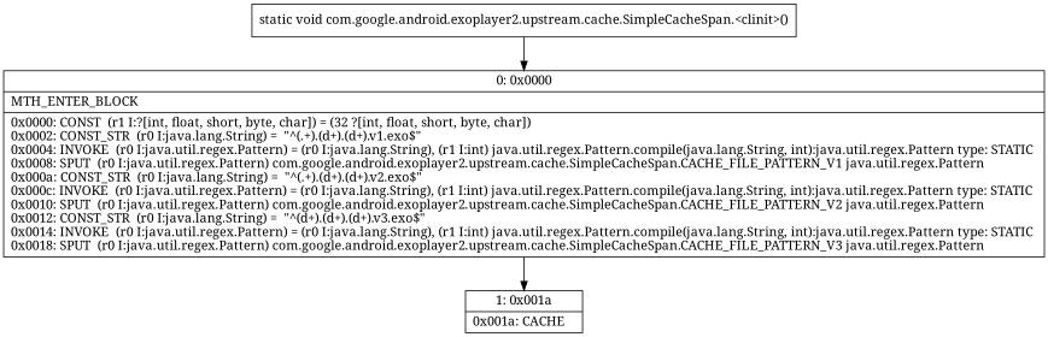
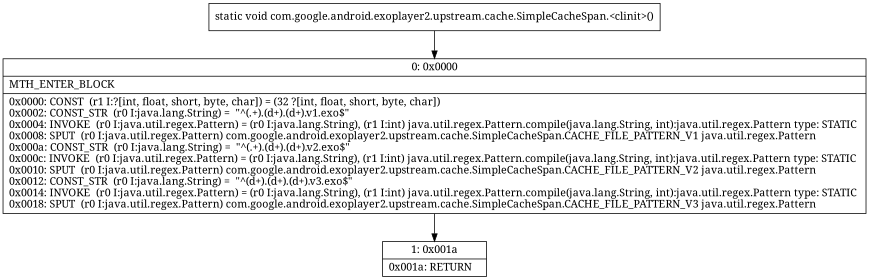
  digraph {
    fontname="Noto Serif"
    node [shape=record fontname="Noto Serif"]
    edge [fontname="Noto Serif"]
    n1 [label="{0\:\ 0x0000|MTH_ENTER_BLOCK\l|0x0000: CONST  (r1 I:?[int, float, short, byte, char]) = (32 ?[int, float, short, byte, char]) \l0x0002: CONST_STR  (r0 I:java.lang.String) =  \"^(.+).(d+).(d+).v1.exo$\" \l0x0004: INVOKE  (r0 I:java.util.regex.Pattern) = (r0 I:java.lang.String), (r1 I:int) java.util.regex.Pattern.compile(java.lang.String, int):java.util.regex.Pattern type: STATIC \l0x0008: SPUT  (r0 I:java.util.regex.Pattern) com.google.android.exoplayer2.upstream.cache.SimpleCacheSpan.CACHE_FILE_PATTERN_V1 java.util.regex.Pattern \l0x000a: CONST_STR  (r0 I:java.lang.String) =  \"^(.+).(d+).(d+).v2.exo$\" \l0x000c: INVOKE  (r0 I:java.util.regex.Pattern) = (r0 I:java.lang.String), (r1 I:int) java.util.regex.Pattern.compile(java.lang.String, int):java.util.regex.Pattern type: STATIC \l0x0010: SPUT  (r0 I:java.util.regex.Pattern) com.google.android.exoplayer2.upstream.cache.SimpleCacheSpan.CACHE_FILE_PATTERN_V2 java.util.regex.Pattern \l0x0012: CONST_STR  (r0 I:java.lang.String) =  \"^(d+).(d+).(d+).v3.exo$\" \l0x0014: INVOKE  (r0 I:java.util.regex.Pattern) = (r0 I:java.lang.String), (r1 I:int) java.util.regex.Pattern.compile(java.lang.String, int):java.util.regex.Pattern type: STATIC \l0x0018: SPUT  (r0 I:java.util.regex.Pattern) com.google.android.exoplayer2.upstream.cache.SimpleCacheSpan.CACHE_FILE_PATTERN_V3 java.util.regex.Pattern \l}"]
-   n2 [label="{1\:\ 0x001a|0x001a: CACHE   \l}"]
+   n2 [label="{1\:\ 0x001a|0x001a: RETURN   \l}"]
    n3 [label="{static void com.google.android.exoplayer2.upstream.cache.SimpleCacheSpan.\<clinit\>() }"]
    n1 -> n2
    n3 -> n1
  }
